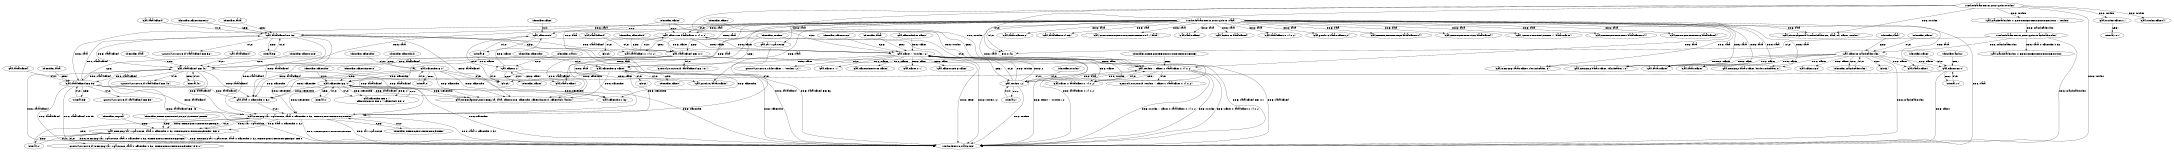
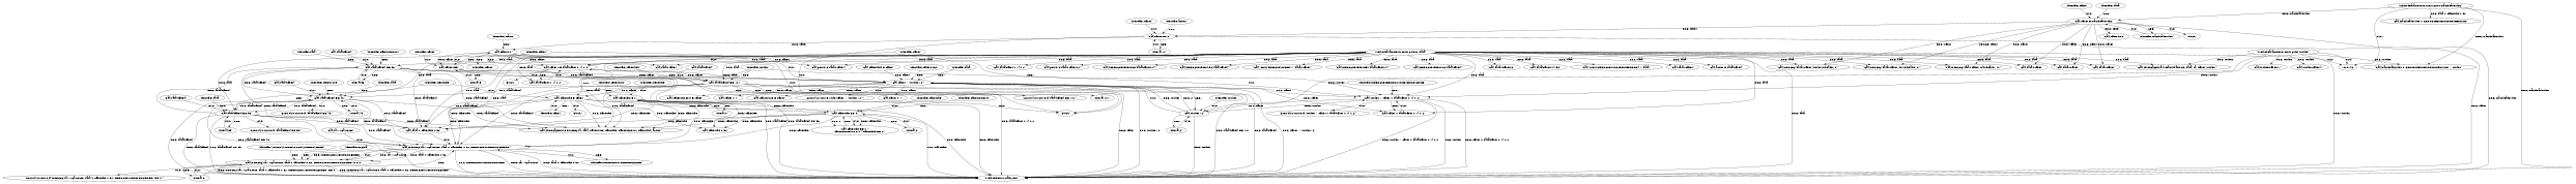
  digraph {
    n1 [label="(Call,memcmp(sa->wpa.nonce, data + offset_fte + 52, AIRPDCAP_WPA_NONCE_LEN))"]
    n2 [label="(Call,memcmp(sa->wpa.nonce, data + offset_fte + 52, AIRPDCAP_WPA_NONCE_LEN) == 0)"]
    n3 [label="(MethodReturn,static INT)"]
    n4 [label="(Identifier,AIRPDCAP_WPA_NONCE_LEN)"]
    n5 [label="(Literal,0)"]
    n6 [label="(ControlStructure,if (memcmp(sa->wpa.nonce, data + offset_fte + 52, AIRPDCAP_WPA_NONCE_LEN) == 0))"]
    n7 [label="(Call,data[offset] == 56)"]
    n8 [label="(Call,data[offset] == 48)"]
    n9 [label="(Call,data[offset] == 101)"]
-   n10 [label="(ControlStructure,if (data[offset] == 56))"]
    n11 [label="(Call,data + offset_fte + 52)"]
    n12 [label="(Literal,56)"]
    n13 [label="(Call,AirPDcapTDLSDeriveKey(sa, data, offset_rsne, offset_fte, offset_timeout, offset_link, action))"]
    n14 [label="(Call,data[offset] == 55)"]
    n15 [label="(ControlStructure,if (data[offset] == 48))"]
    n16 [label="(Literal,48)"]
    n17 [label="(ControlStructure,if (data[offset] == 101))"]
    n18 [label="(Literal,101)"]
    n19 [label="(Literal,55)"]
    n20 [label="(ControlStructure,if (data[offset] == 55))"]
    n21 [label="(MethodParameterIn,const guint8 *data)"]
    n22 [label="(Call,offset += data[offset + 1] + 2)"]
    n23 [label="(Call,tot_len < offset + data[offset + 1] + 2)"]
    n24 [label="(Call,data+offset+2)"]
    n25 [label="(Call,data[offset+1]!=3)"]
    n26 [label="(Call,(const AIRPDCAP_MAC_FRAME_ADDR4 *)(data))"]
    n27 [label="(Call,data+offset)"]
    n28 [label="(Call,data+offset)"]
    n29 [label="(Call,data[offset + 1] + 2)"]
    n30 [label="(Call,action = data[offset])"]
    n31 [label="(Call,data[offset + 1] + 2)"]
    n32 [label="(Call,pntoh16(data+offset+2))"]
    n33 [label="(Call,memcmp(data+offset, bt_dot1x_header, 8))"]
    n34 [label="(Call,memcmp(data+offset, dot1x_header, 8))"]
    n35 [label="(Call,offset + data[offset + 1] + 2)"]
    n36 [label="(Call,AIRPDCAP_EAP_ACK(data[offset+1]))"]
    n37 [label="(Call,AIRPDCAP_EAP_SEC(data[offset]))"]
    n38 [label="(Call,memcmp(data+offset, tdls_header, 10))"]
    n39 [label="(Call,data+offset)"]
    n40 [label="(Call,(const EAPOL_RSN_KEY *) (data+offset))"]
    n41 [label="(Call,pntoh16(data+offset))"]
    n42 [label="(Call,AIRPDCAP_EAP_KEY(data[offset+1]))"]
    n43 [label="(Call,data+offset)"]
    n44 [label="(Call,AIRPDCAP_EAP_MIC(data[offset]))"]
    n45 [label="(Call,data+offset)"]
    n46 [label="(Call,AirPDcapRsna4WHandshake(ctx, data, sa, offset, tot_len))"]
-   1000146 [label=5000146]
+   1000146
    n48 [label="(Call,offset < (tot_len - 2))"]
    n49 [label="(Block,)"]
    n50 [label="(Call,tot_len - 2)"]
    n51 [label="(ControlStructure,if (tot_len < offset + data[offset + 1] + 2))"]
    n52 [label="(Call,offset_fte == 0)"]
    n53 [label="(Call,offset_fte + 52)"]
    n54 [label="(Call,offset_fte == 0 ||\n            offset_timeout == 0 || offset_link == 0)"]
    n55 [label="(Literal,0)"]
    n56 [label="(Call,offset_fte = 0)"]
    n57 [label="(Block,)"]
    n58 [label="(Literal,0)"]
    n59 [label="(Call,offset_fte = offset)"]
    n60 [label="(Identifier,offset)"]
    n61 [label="(Block,)"]
    n62 [label="(Call,offset_timeout = offset)"]
    n63 [label="(Call,offset + 1)"]
    n64 [label="(Call,offset_rsne = offset)"]
    n65 [label="(ControlStructure,while(offset < (tot_len - 2)))"]
    n66 [label="(Call,offset + 1)"]
    n67 [label="(Literal,2)"]
    n68 [label="(Call,offset_link = offset)"]
    n69 [label="(Call,offset+=5)"]
    n70 [label="(Literal,5)"]
    n71 [label="(Call,offset++)"]
    n72 [label="(Identifier,offset)"]
    n73 [label="(Call,offset+=10)"]
    n74 [label="(Literal,10)"]
    n75 [label="(Call,offset = mac_header_len)"]
    n76 [label="(Call,offset+=8)"]
    n77 [label="(Identifier,mac_header_len)"]
    n78 [label="(Block,)"]
    n79 [label="(MethodParameterIn,const guint mac_header_len)"]
    n80 [label="(Call,mac_header_len + GROUP_KEY_PAYLOAD_LEN_MIN > tot_len)"]
    n81 [label="(Call,mac_header_len + GROUP_KEY_PAYLOAD_LEN_MIN)"]
    n82 [label="(MethodParameterIn,const guint tot_len)"]
    n83 [label="(Call,tot_len-offset+1)"]
    n84 [label="(Call,tot_len-offset-4)"]
    n85 [label="(Identifier,offset_fte)"]
    n86 [label="(Identifier,data)"]
-   n87 [label="(Identifier,AIRPDCAP_RET_SUCCESS_HANDSHAKE)"]
+   n87 [label="(Identifier,SUCCESS_RET_SUCCESS_HANDSHAKE)"]
    n88 [label="(Call,data[offset])"]
    n89 [label="(Identifier,offset)"]
    n90 [label="(Identifier,AIRPDCAP_RET_NO_VALID_HANDSHAKE)"]
    n91 [label="(Identifier,offset_timeout)"]
    n92 [label="(Identifier,offset)"]
    n93 [label="(Identifier,offset_link)"]
    n94 [label="(Identifier,offset_rsne)"]
    n95 [label="(Identifier,action)"]
    n96 [label="(Identifier,tmp_sa)"]
    n97 [label="(Identifier,offset_fte)"]
    n98 [label="(Identifier,data)"]
    n99 [label="(Identifier,data)"]
    n100 [label="(Identifier,offset)"]
    n101 [label="(Identifier,tot_len)"]
    n102 [label="(Identifier,tot_len)"]
    n103 [label="(Identifier,offset_link)"]
    n104 [label="(Identifier,data)"]
    n105 [label="(Identifier,data)"]
    n106 [label="(Identifier,offset)"]
    n107 [label="(Identifier,offset_timeout)"]
    n108 [label="(Identifier,status)"]
    n109 [label="(Call,data[offset])"]
    n110 [label="(Identifier,offset)"]
    n111 [label="(Call,sa->wpa.nonce)"]
    n112 [label="(Call,data[offset])"]
    n113 [label="(Call,data[offset])"]
    n114 [label="(Identifier,offset_rsne)"]
    n115 [label="(Identifier,offset_fte)"]
    n1 -> n2 [label="AST: "]
    n1 -> n2 [label="DDG: sa->wpa.nonce"]
    n1 -> n2 [label="DDG: data + offset_fte + 52"]
    n1 -> n2 [label="DDG: AIRPDCAP_WPA_NONCE_LEN"]
    n1 -> n3 [label="DDG: AIRPDCAP_WPA_NONCE_LEN"]
    n1 -> n3 [label="DDG: sa->wpa.nonce"]
    n1 -> n3 [label="DDG: data + offset_fte + 52"]
    n1 -> n4 [label="CFG: "]
    n2 -> n3 [label="DDG: memcmp(sa->wpa.nonce, data + offset_fte + 52, AIRPDCAP_WPA_NONCE_LEN)"]
    n2 -> n3 [label="DDG: memcmp(sa->wpa.nonce, data + offset_fte + 52, AIRPDCAP_WPA_NONCE_LEN) == 0"]
    n2 -> n5 [label="CFG: "]
    n2 -> n6 [label="AST: "]
    n4 -> n1 [label="AST: "]
    n5 -> n1 [label="CFG: "]
    n5 -> n2 [label="AST: "]
    n7 -> n1 [label="DDG: data[offset]"]
    n7 -> n3 [label="DDG: data[offset]"]
    n7 -> n3 [label="DDG: data[offset] == 56"]
    n7 -> n8 [label="DDG: data[offset]"]
    n7 -> n9 [label="DDG: data[offset]"]
-   n7 -> n10 [label="AST: "]
    n7 -> n11 [label="DDG: data[offset]"]
    n7 -> n12 [label="CFG: "]
    n7 -> n13 [label="DDG: data[offset]"]
    n8 -> n1 [label="DDG: data[offset]"]
    n8 -> n3 [label="DDG: data[offset]"]
    n8 -> n3 [label="DDG: data[offset] == 48"]
    n8 -> n11 [label="DDG: data[offset]"]
    n8 -> n13 [label="DDG: data[offset]"]
    n8 -> n14 [label="DDG: data[offset]"]
    n8 -> n15 [label="AST: "]
    n8 -> n16 [label="CFG: "]
    n9 -> n1 [label="DDG: data[offset]"]
    n9 -> n3 [label="DDG: data[offset] == 101"]
    n9 -> n3 [label="DDG: data[offset]"]
    n9 -> n8 [label="DDG: data[offset]"]
    n9 -> n11 [label="DDG: data[offset]"]
    n9 -> n13 [label="DDG: data[offset]"]
    n9 -> n17 [label="AST: "]
-   n83 -> n18 [label="CFG: "]
+   n9 -> n18 [label="CFG: "]
    n11 -> n1 [label="AST: "]
    n12 -> n7 [label="AST: "]
    n14 -> n1 [label="DDG: data[offset]"]
    n14 -> n3 [label="DDG: data[offset]"]
    n14 -> n3 [label="DDG: data[offset] == 55"]
    n14 -> n7 [label="DDG: data[offset]"]
    n14 -> n8 [label="DDG: data[offset]"]
    n14 -> n11 [label="DDG: data[offset]"]
    n14 -> n13 [label="DDG: data[offset]"]
    n14 -> n19 [label="CFG: "]
    n14 -> n20 [label="AST: "]
    n16 -> n8 [label="AST: "]
    n19 -> n14 [label="AST: "]
    n21 -> n1 [label="DDG: data"]
    n21 -> n3 [label="DDG: data"]
    n21 -> n7 [label="DDG: data"]
    n21 -> n8 [label="DDG: data"]
    n21 -> n9 [label="DDG: data"]
-   n21 -> n111 [label="DDG: data"]
+   n21 -> n11 [label="DDG: data"]
    n21 -> n13 [label="DDG: data"]
    n21 -> n14 [label="DDG: data"]
    n21 -> n22 [label="DDG: data"]
    n21 -> n23 [label="DDG: data"]
    n21 -> n24 [label="DDG: data"]
    n21 -> n25 [label="DDG: data"]
    n21 -> n26 [label="DDG: data"]
    n21 -> n27 [label="DDG: data"]
    n21 -> n28 [label="DDG: data"]
    n21 -> n29 [label="DDG: data"]
    n21 -> n30 [label="DDG: data"]
    n21 -> n31 [label="DDG: data"]
    n21 -> n32 [label="DDG: data"]
    n21 -> n33 [label="DDG: data"]
    n21 -> n34 [label="DDG: data"]
    n21 -> n35 [label="DDG: data"]
    n21 -> n36 [label="DDG: data"]
    n21 -> n37 [label="DDG: data"]
    n21 -> n38 [label="DDG: data"]
    n21 -> n39 [label="DDG: data"]
    n21 -> n40 [label="DDG: data"]
    n21 -> n41 [label="DDG: data"]
    n21 -> n42 [label="DDG: data"]
    n21 -> n43 [label="DDG: data"]
    n21 -> n44 [label="DDG: data"]
    n21 -> n45 [label="DDG: data"]
    n21 -> n46 [label="DDG: data"]
    n21 -> 1000146 [label="AST: "]
    n22 -> n3 [label="DDG: data[offset + 1] + 2"]
    n22 -> n29 [label="CFG: "]
    n22 -> n48 [label="DDG: offset"]
    n22 -> n49 [label="AST: "]
    n23 -> n3 [label="DDG: tot_len < offset + data[offset + 1] + 2"]
    n23 -> n3 [label="DDG: tot_len"]
    n23 -> n3 [label="DDG: offset + data[offset + 1] + 2"]
    n23 -> n35 [label="CFG: "]
-   n23 -> n50 [label="DDG: tot_len"]
+   n23 -> n50 [label="DDG: offset"]
    n23 -> n51 [label="AST: "]
    n29 -> n22 [label="AST: "]
    n35 -> n23 [label="AST: "]
    n48 -> n3 [label="DDG: offset"]
    n48 -> n3 [label="DDG: tot_len - 2"]
    n48 -> n3 [label="DDG: offset < (tot_len - 2)"]
    n48 -> n22 [label="DDG: offset"]
    n48 -> n23 [label="DDG: offset"]
    n48 -> n35 [label="DDG: offset"]
    n48 -> n50 [label="CFG: "]
    n48 -> n59 [label="DDG: offset"]
    n48 -> n62 [label="DDG: offset"]
    n48 -> n63 [label="DDG: offset"]
    n48 -> n64 [label="DDG: offset"]
    n48 -> n65 [label="AST: "]
    n48 -> n66 [label="DDG: offset"]
    n50 -> n3 [label="DDG: tot_len"]
-   n50 -> n23 [label="DDG: data"]
+   n50 -> n23 [label="DDG: tot_len"]
    n50 -> n48 [label="AST: "]
    n50 -> n48 [label="DDG: tot_len"]
    n50 -> n48 [label="DDG: 2"]
    n50 -> n67 [label="CFG: "]
    n52 -> n1 [label="DDG: offset_fte"]
    n52 -> n3 [label="DDG: offset_fte"]
    n52 -> n11 [label="DDG: offset_fte"]
    n52 -> n13 [label="DDG: offset_fte"]
    n52 -> n53 [label="DDG: offset_fte"]
    n52 -> n54 [label="AST: "]
    n52 -> n54 [label="DDG: offset_fte"]
    n52 -> n54 [label="DDG: 0"]
    n52 -> n55 [label="CFG: "]
    n54 -> n52 [label="CFG: "]
    n55 -> n52 [label="AST: "]
    n56 -> n1 [label="DDG: offset_fte"]
    n56 -> n3 [label="DDG: offset_fte"]
    n56 -> n11 [label="DDG: offset_fte"]
    n56 -> n13 [label="DDG: offset_fte"]
    n56 -> n52 [label="DDG: offset_fte"]
    n56 -> n53 [label="DDG: offset_fte"]
    n56 -> n57 [label="AST: "]
    n56 -> n58 [label="CFG: "]
    n58 -> n56 [label="AST: "]
    n59 -> n1 [label="DDG: offset_fte"]
    n59 -> n3 [label="DDG: offset_fte"]
    n59 -> n11 [label="DDG: offset_fte"]
    n59 -> n13 [label="DDG: offset_fte"]
    n59 -> n52 [label="DDG: offset_fte"]
    n59 -> n53 [label="DDG: offset_fte"]
    n59 -> n60 [label="CFG: "]
    n59 -> n61 [label="AST: "]
    n60 -> n59 [label="AST: "]
    n67 -> n50 [label="AST: "]
    n68 -> n48 [label="DDG: offset"]
    n69 -> n48 [label="DDG: offset"]
    n69 -> n57 [label="AST: "]
    n69 -> n70 [label="CFG: "]
    n70 -> n69 [label="AST: "]
    n71 -> n41 [label="DDG: offset"]
    n71 -> n45 [label="DDG: offset"]
    n71 -> n57 [label="AST: "]
    n71 -> n69 [label="DDG: offset"]
    n71 -> n72 [label="CFG: "]
    n72 -> n71 [label="AST: "]
    n73 -> n3 [label="DDG: offset"]
    n73 -> n57 [label="AST: "]
-   n70 -> n71 [label="DDG: offset"]
+   n73 -> n71 [label="DDG: offset"]
    n73 -> n74 [label="CFG: "]
    n74 -> n73 [label="AST: "]
    n75 -> n3 [label="DDG: mac_header_len"]
    n75 -> n27 [label="DDG: offset"]
    n75 -> n33 [label="DDG: offset"]
    n75 -> n34 [label="NONCE: offset"]
    n75 -> n38 [label="DDG: offset"]
    n75 -> n39 [label="DDG: offset"]
    n75 -> n43 [label="DDG: offset"]
    n75 -> n73 [label="DDG: offset"]
    n75 -> n76 [label="DDG: offset"]
    n75 -> n77 [label="CFG: "]
    n75 -> n78 [label="AST: "]
    n77 -> n75 [label="AST: "]
    n79 -> n3 [label="DDG: mac_header_len"]
    n79 -> 1000146 [label="AST: "]
    n79 -> n75 [label="DDG: mac_header_len"]
-   n80 -> n79 [label="DDG: mac_header_len"]
+   n79 -> n80 [label="DDG: mac_header_len"]
    n79 -> n81 [label="DDG: data + offset_fte + 52"]
    n82 -> n3 [label="DDG: tot_len"]
    n82 -> n23 [label="DDG: tot_len"]
    n82 -> n46 [label="DDG: tot_len"]
    n82 -> 1000146 [label="AST: "]
    n82 -> n50 [label="DDG: tot_len"]
    n82 -> n80 [label="DDG: tot_len"]
    n82 -> n83 [label="DDG: tot_len"]
    n82 -> n84 [label="DDG: tot_len"]
    n85 -> n14 [label="CFG: "]
    n85 -> n59 [label="AST: "]
    n86 -> n75 [label="CFG: "]
    n87 -> n2 [label="CFG: "]
    n88 -> n14 [label="AST: "]
    n89 -> n75 [label="AST: "]
    n90 -> n23 [label="CFG: "]
    n91 -> n7 [label="CFG: "]
    n92 -> n73 [label="AST: "]
    n93 -> n9 [label="CFG: "]
    n94 -> n48 [label="CFG: "]
    n95 -> n73 [label="CFG: "]
    n96 -> n2 [label="CFG: "]
    n97 -> n52 [label="AST: "]
    n98 -> n8 [label="CFG: "]
    n99 -> n7 [label="CFG: "]
    n100 -> n69 [label="AST: "]
    n101 -> n9 [label="CFG: "]
    n101 -> n23 [label="AST: "]
    n101 -> n59 [label="CFG: "]
    n102 -> n50 [label="AST: "]
    n103 -> n56 [label="CFG: "]
    n104 -> n14 [label="CFG: "]
    n105 -> n48 [label="CFG: "]
    n106 -> n22 [label="CFG: "]
    n106 -> n48 [label="AST: "]
    n106 -> n69 [label="CFG: "]
    n107 -> n52 [label="CFG: "]
    n108 -> n71 [label="CFG: "]
    n109 -> n7 [label="AST: "]
    n110 -> n22 [label="AST: "]
    n110 -> n23 [label="CFG: "]
    n111 -> n1 [label="AST: "]
    n112 -> n8 [label="AST: "]
    n113 -> n9 [label="AST: "]
    n114 -> n8 [label="CFG: "]
    n115 -> n56 [label="AST: "]
  }
